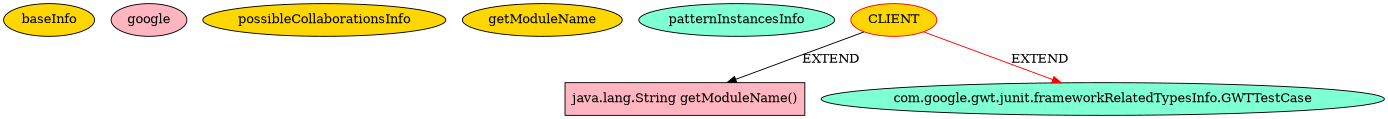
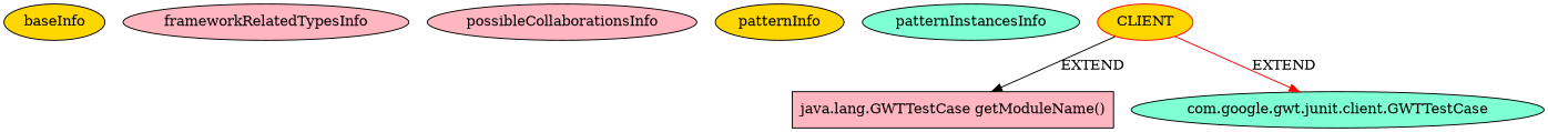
  digraph {
    node [fillcolor=gold style=filled]
    baseInfo [category=pattern graphId=1460 isAnonymous=false possibleRelation=false]
-   frameworkRelatedTypesInfo [0="com.google.gwt.junit.client.GWTTestCase" fillcolor=lightpink label=google]
-   possibleCollaborationsInfo
-   patternInfo [frequency=5.0 patternRootClient=0 label=getModuleName]
+   frameworkRelatedTypesInfo [0="com.google.gwt.junit.client.GWTTestCase" fillcolor=lightpink]
+   possibleCollaborationsInfo [fillcolor=lightpink]
+   patternInfo [frequency=5.0 patternRootClient=0]
    patternInstancesInfo [0="niloc132-celltable-tools~/niloc132-celltable-tools/celltable-tools-master/src/test/java/com/colinalworth/celltable/columns/client/ColumnsWithFactoryTest.java~ColumnsWithFactoryTest~4235" 1="niloc132-celltable-tools~/niloc132-celltable-tools/celltable-tools-master/src/test/java/com/colinalworth/celltable/columns/client/ColumnsTest.java~ColumnsTest~4236" 2="lauflabs-gwt-garmin-api~/lauflabs-gwt-garmin-api/gwt-garmin-api-master/gwt-garmin-api/src/test/java/com/garmin/gwt/communicator/client/AbstractGarminGWTTest.java~AbstractGarminGWTTest~3603" 3="timeu-processing-js-gwt~/timeu-processing-js-gwt/processing-js-gwt-master/processingjs-gwt/src/test/java/com/github/timeu/gwtlibs/processingjsgwt/client/ProcessingTest.java~ProcessingTest~4546" 4="ggeorgovassilis-flatbus~/ggeorgovassilis-flatbus/flatbus-master/flatbus-test/src/test/java/com/bazarooma/flatbus/test/Tests.java~Tests~1356" fillcolor=aquamarine]
-   n6 [fillcolor=lightpink isFrameworkType=false label="java.lang.String getModuleName()" shape=box vertexType=OVERRIDING_METHOD_DECLARATION]
+   n6 [fillcolor=lightpink isFrameworkType=false label="java.lang.GWTTestCase getModuleName()" shape=box vertexType=OVERRIDING_METHOD_DECLARATION]
    n7 [color=red isFrameworkType=false label=CLIENT vertexType=ROOT_CLIENT_CLASS_DECLARATION]
-   n8 [fillcolor=aquamarine isFrameworkType=false label="com.google.gwt.junit.frameworkRelatedTypesInfo.GWTTestCase" vertexType=FRAMEWORK_CLASS_TYPE]
+   n8 [fillcolor=aquamarine isFrameworkType=false label="com.google.gwt.junit.client.GWTTestCase" vertexType=FRAMEWORK_CLASS_TYPE]
    n7 -> n6 [label=EXTEND]
    n7 -> n8 [color=red label=EXTEND]
  }
